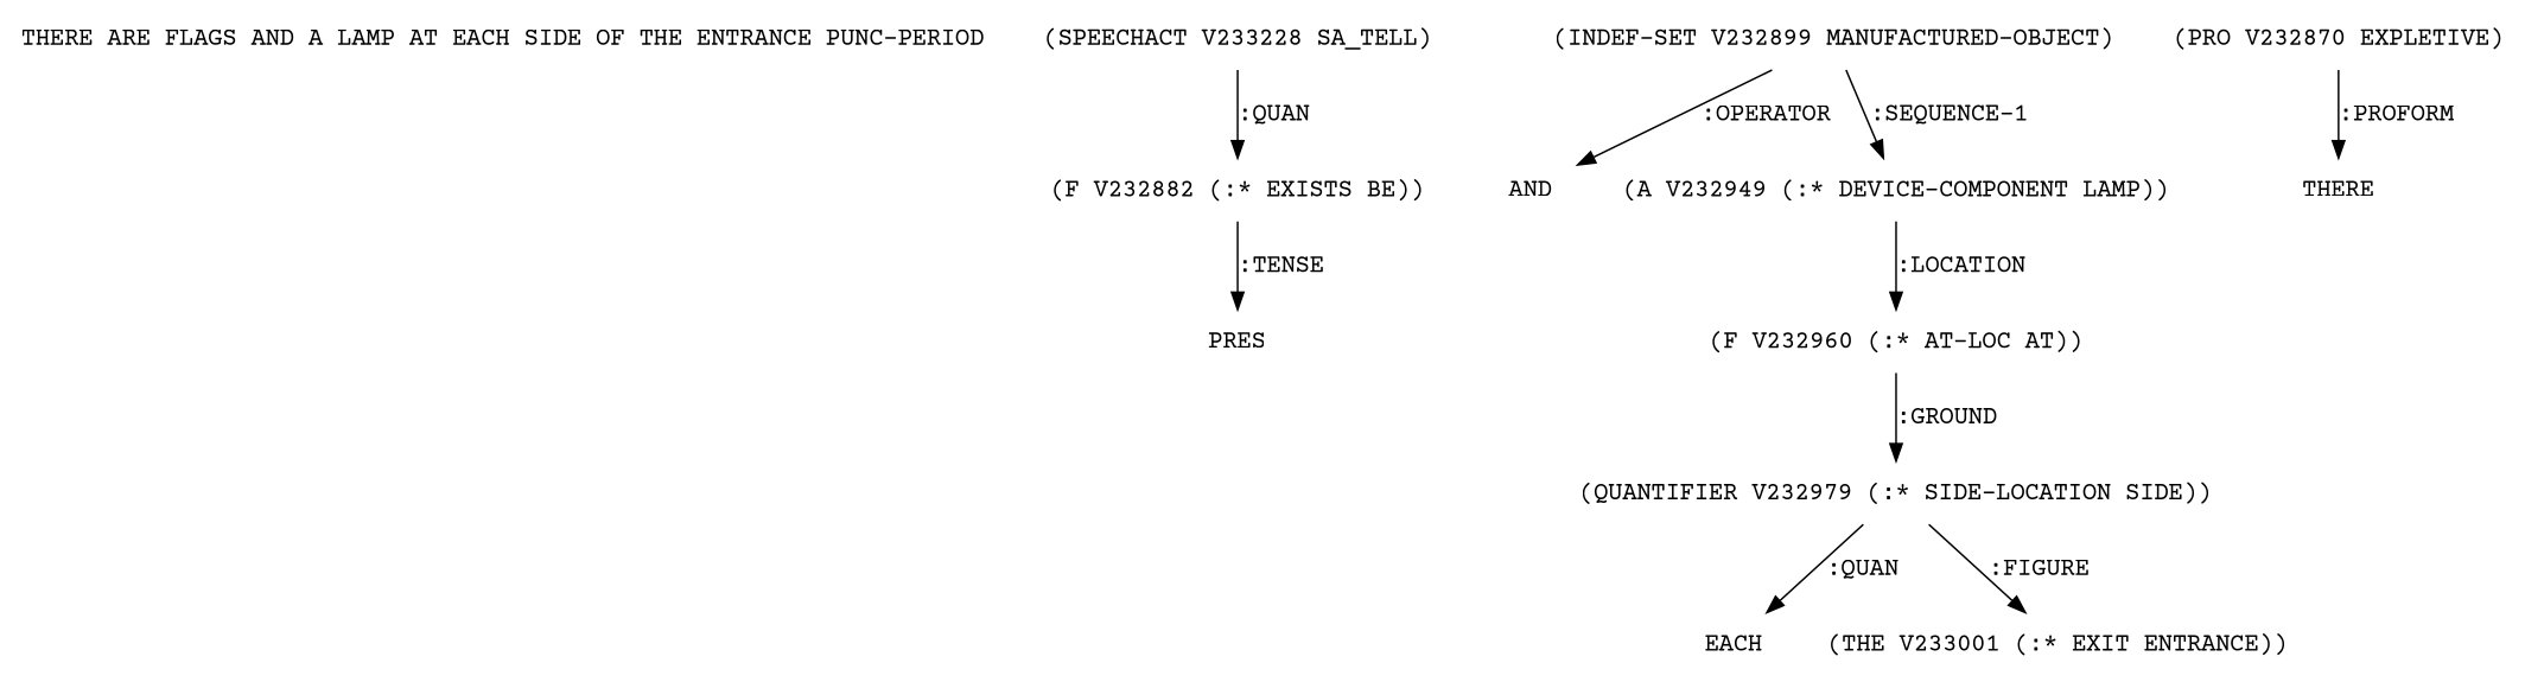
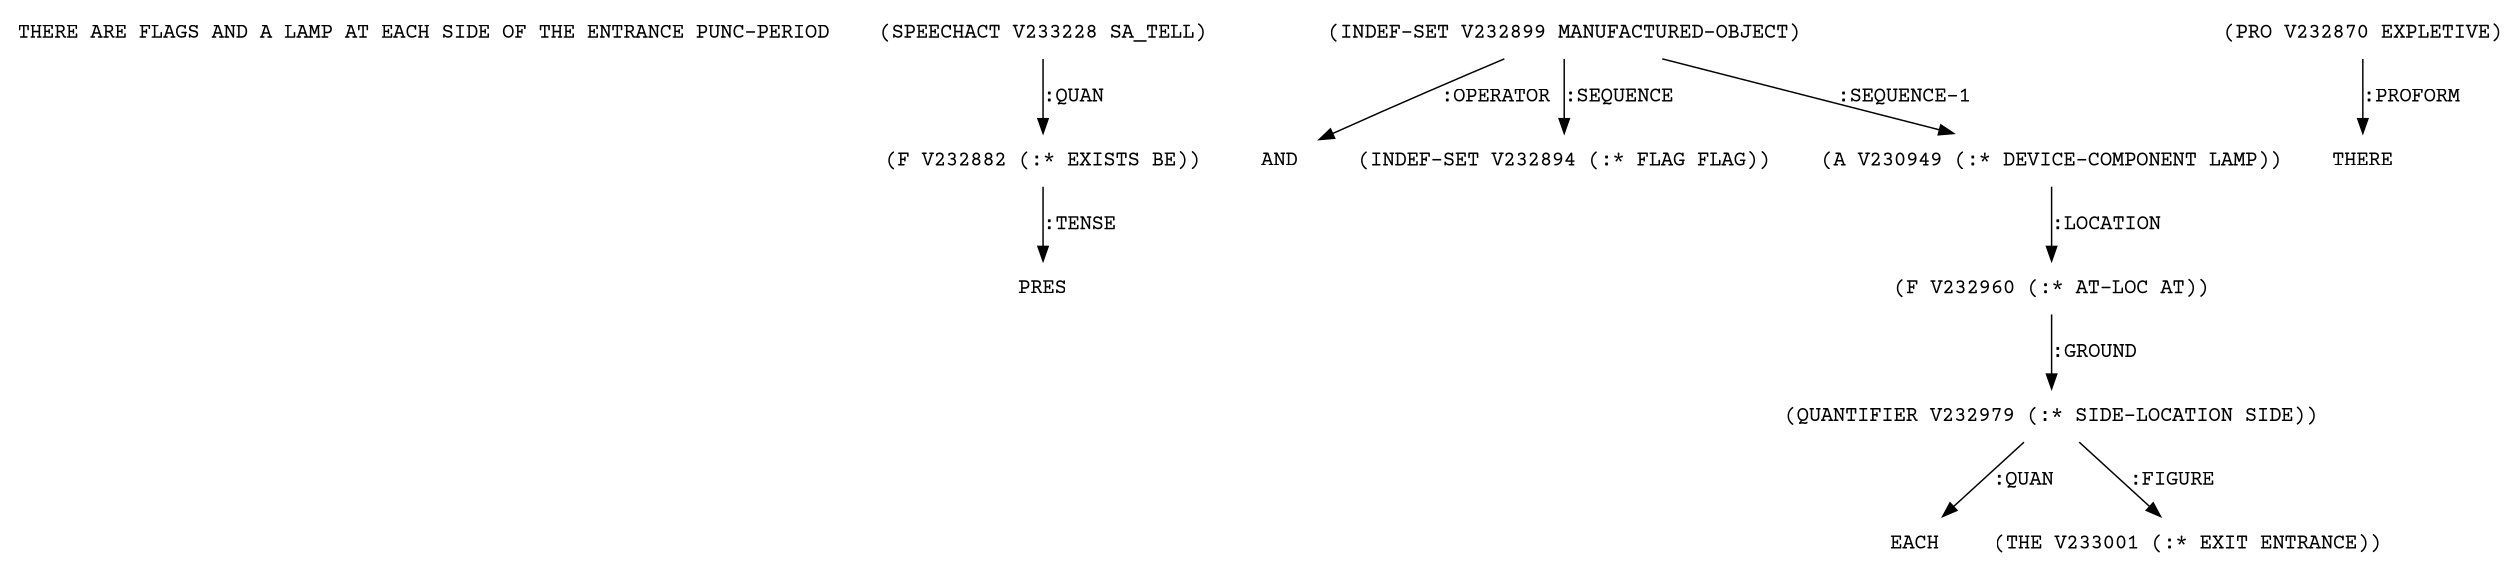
  digraph {
    fontname="Courier Prime"
    node [fontname="Courier Prime" shape=none]
    edge [fontname="Courier Prime"]
    "THERE ARE FLAGS AND A LAMP AT EACH SIDE OF THE ENTRANCE PUNC-PERIOD"
    n2 [label="(SPEECHACT V233228 SA_TELL)"]
    n3 [label="(F V232882 (:* EXISTS BE))"]
    n4 [label=PRES]
    n5 [label="(INDEF-SET V232899 MANUFACTURED-OBJECT)"]
    n6 [label=AND]
-   n8 [label="(A V232949 (:* DEVICE-COMPONENT LAMP))"]
+   n7 [label="(INDEF-SET V232894 (:* FLAG FLAG))"]
+   n8 [label="(A V230949 (:* DEVICE-COMPONENT LAMP))"]
    n9 [label="(F V232960 (:* AT-LOC AT))"]
    n10 [label="(PRO V232870 EXPLETIVE)"]
    n11 [label=THERE]
    n12 [label="(QUANTIFIER V232979 (:* SIDE-LOCATION SIDE))"]
    n13 [label=EACH]
    n14 [label="(THE V233001 (:* EXIT ENTRANCE))"]
    n2 -> n3 [label=":QUAN"]
    n3 -> n4 [label=":TENSE"]
    n5 -> n6 [label=":OPERATOR"]
+   n5 -> n7 [label=":SEQUENCE"]
    n5 -> n8 [label=":SEQUENCE-1"]
    n8 -> n9 [label=":LOCATION"]
    n9 -> n12 [label=":GROUND"]
    n10 -> n11 [label=":PROFORM"]
    n12 -> n13 [label=":QUAN"]
    n12 -> n14 [label=":FIGURE"]
  }
